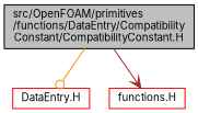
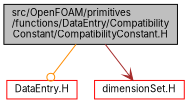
  digraph {
    fontname=Inter
    node [color=red fontname=Inter fontsize=10 shape=record]
    edge [fontname=Inter fontsize=10 labelfontname=FreeSans labelfontsize=10 style=solid]
    n1 [color=black fillcolor=grey75 fontcolor=black height=0.2 label="src/OpenFOAM/primitives\l/functions/DataEntry/Compatibility\lConstant/CompatibilityConstant.H" style=filled width=0.4]
    n2 [height=0.2 label="DataEntry.H" width=0.4]
-   n3 [height=0.2 label="functions.H" width=0.4]
+   n3 [height=0.2 label="dimensionSet.H" width=0.4]
    n1 -> n2 [color=darkorange arrowhead=odot]
    n1 -> n3 [color=brown arrowhead=vee]
  }
